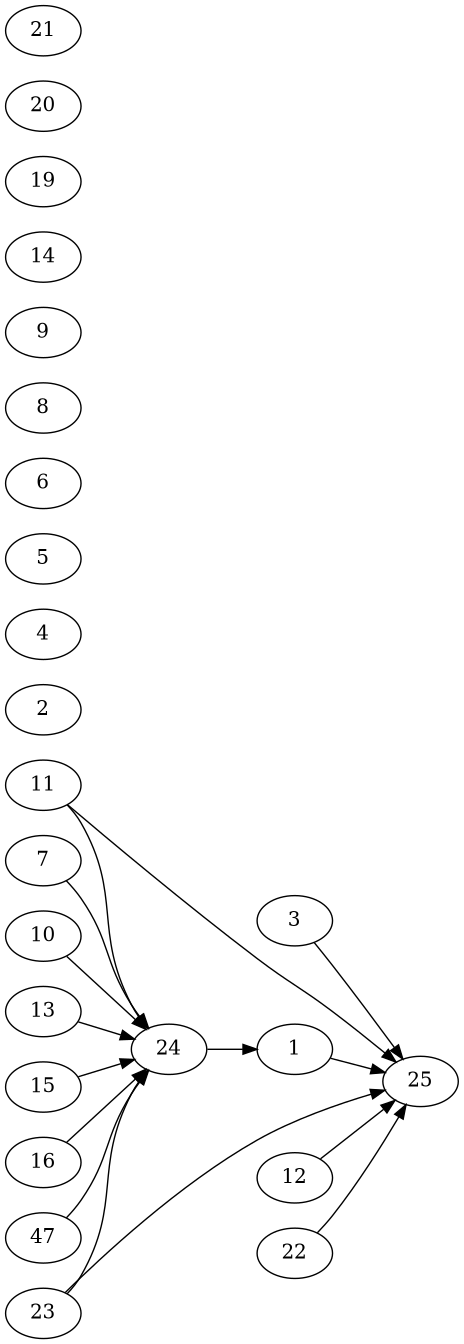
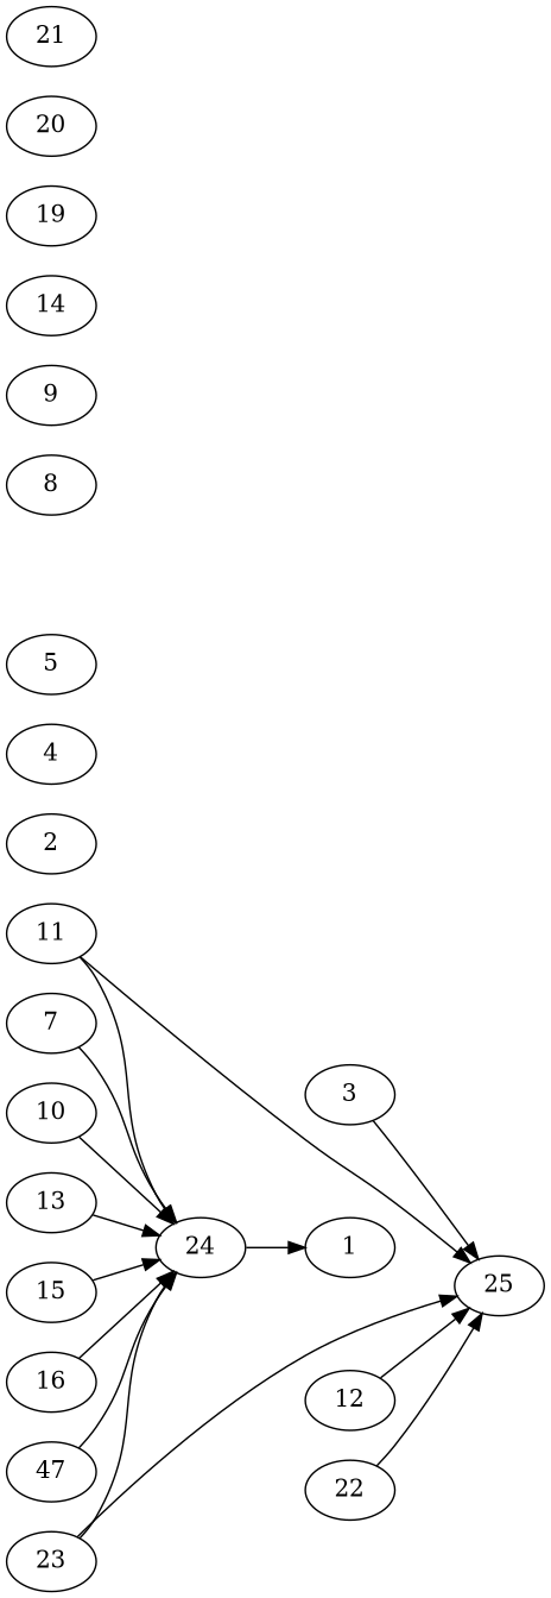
  digraph {
    rankdir=LR
    node [alpha=0.14]
    1 [expect_size=29478912]
    25 [alpha=0.19 expect_size=22712320]
    24 [expect_size=44015616]
    2 [alpha=0.19 expect_size=52339712]
    3 [alpha=0.05 expect_size=39322624]
    4 [alpha=0.02 expect_size=30481408]
    5 [alpha=0.11 expect_size=6068224]
-   6 [alpha=0.15 expect_size=17376256]
    7 [alpha=0.06 expect_size=37289984]
    8 [alpha=0.15 expect_size=8367104]
    9 [alpha=0.03 expect_size=43148288]
    10 [alpha=0.03 expect_size=8906752]
    11 [alpha=0.18 expect_size=8739840]
    12 [alpha=0.09 expect_size=42324992]
    13 [expect_size=39398400]
    14 [alpha=0.11 expect_size=52044800]
    15 [alpha=0.09 expect_size=9296896]
    16 [alpha=0.17 expect_size=34378752]
    n19 [alpha=0.16 expect_size=23138304 label=47]
    19 [alpha=0.08 expect_size=25936896]
    20 [alpha=0.17 expect_size=34153472]
    21 [alpha=0.16 expect_size=41570304]
    22 [alpha=0.16 expect_size=37567488]
    23 [alpha=0.10 expect_size=11486208]
-   1 -> 25
    24 -> 1
    3 -> 25
    7 -> 24
    10 -> 24
    11 -> 25
    11 -> 24
    12 -> 25
    13 -> 24
    15 -> 24
    16 -> 24
    n19 -> 24
    22 -> 25
    23 -> 25
    23 -> 24
  }
